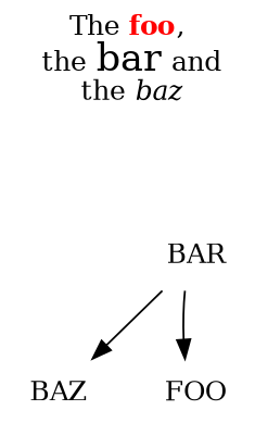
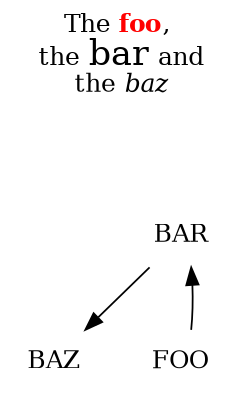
  digraph {
    label=<The <font color='red'><b>foo</b></font>,<br/> the <font point-size='20'>bar</font> and<br/> the <i>baz</i>>
    labelloc=t
    node [shape=plaintext]
    BAR
    BAZ
    FOO
    subgraph sub_1 {
      BAR
      BAZ
    }
    BAR -> BAZ
-   BAR -> FOO
+   FOO -> BAR
  }
